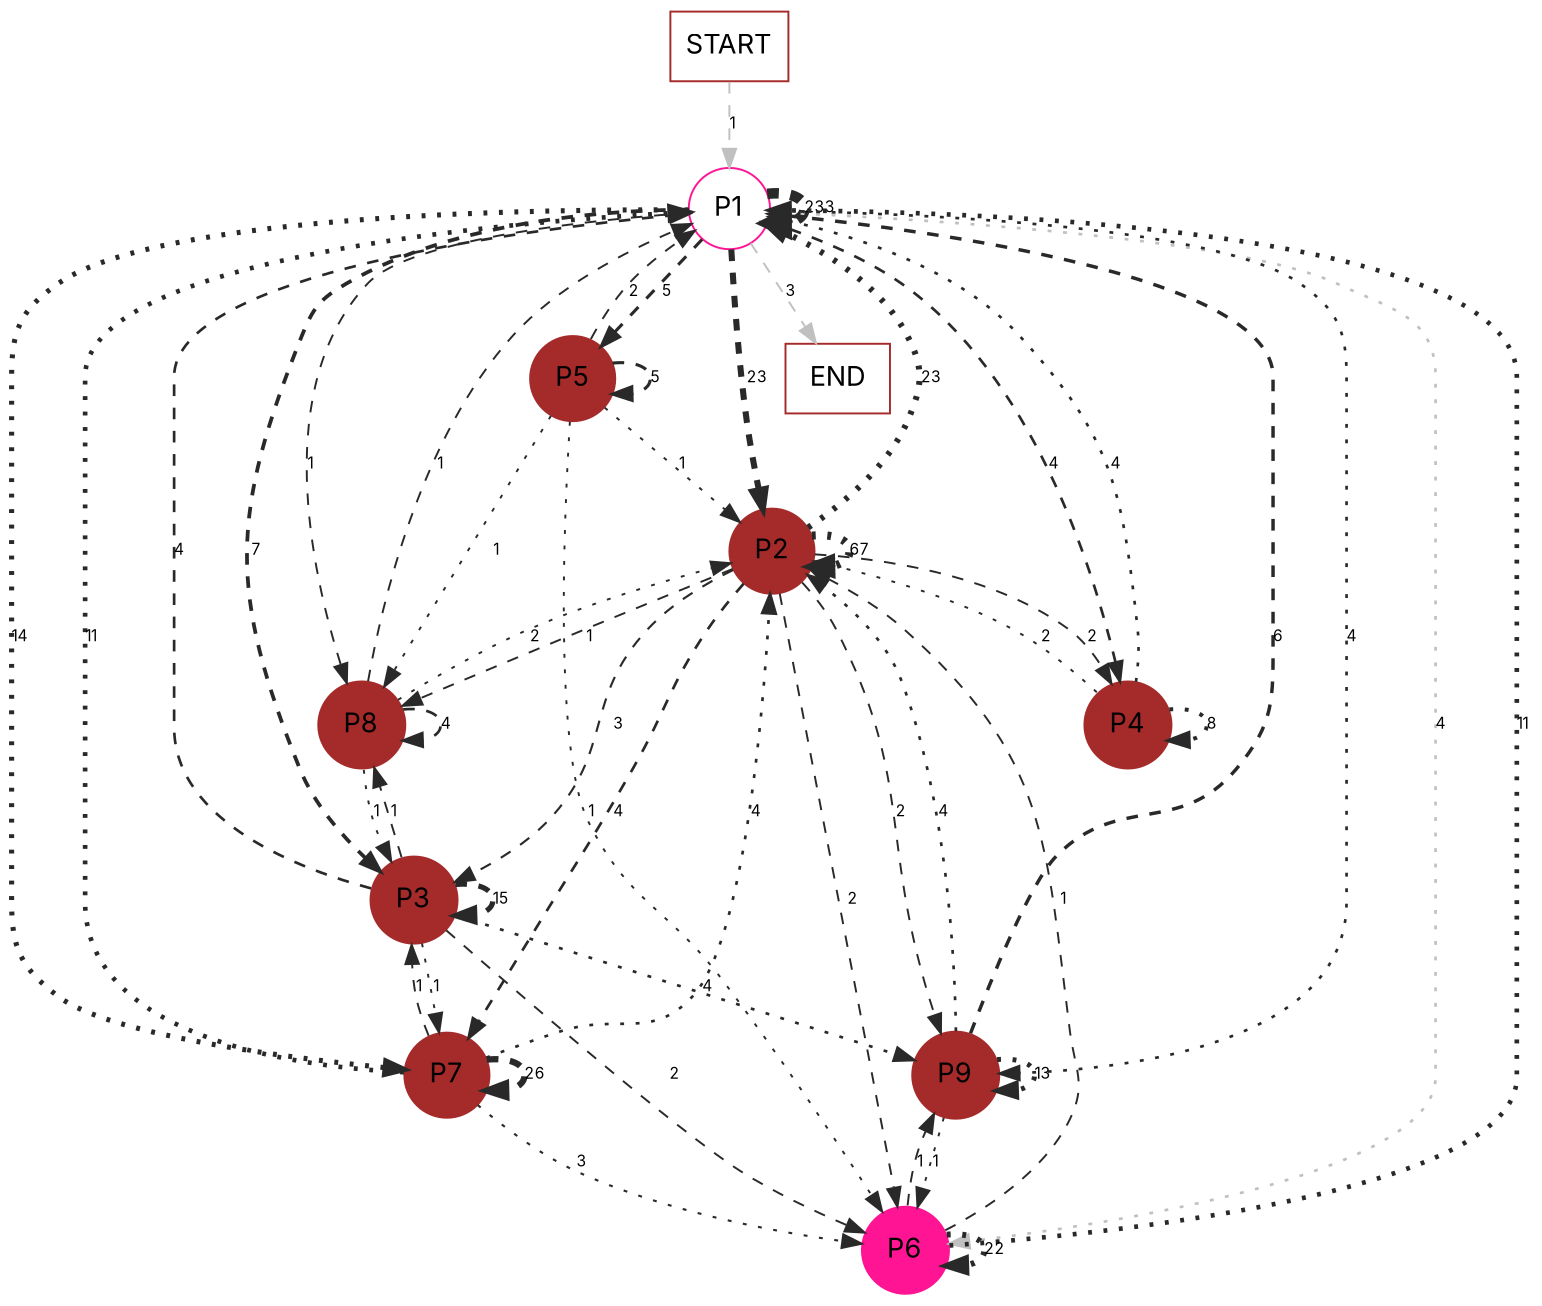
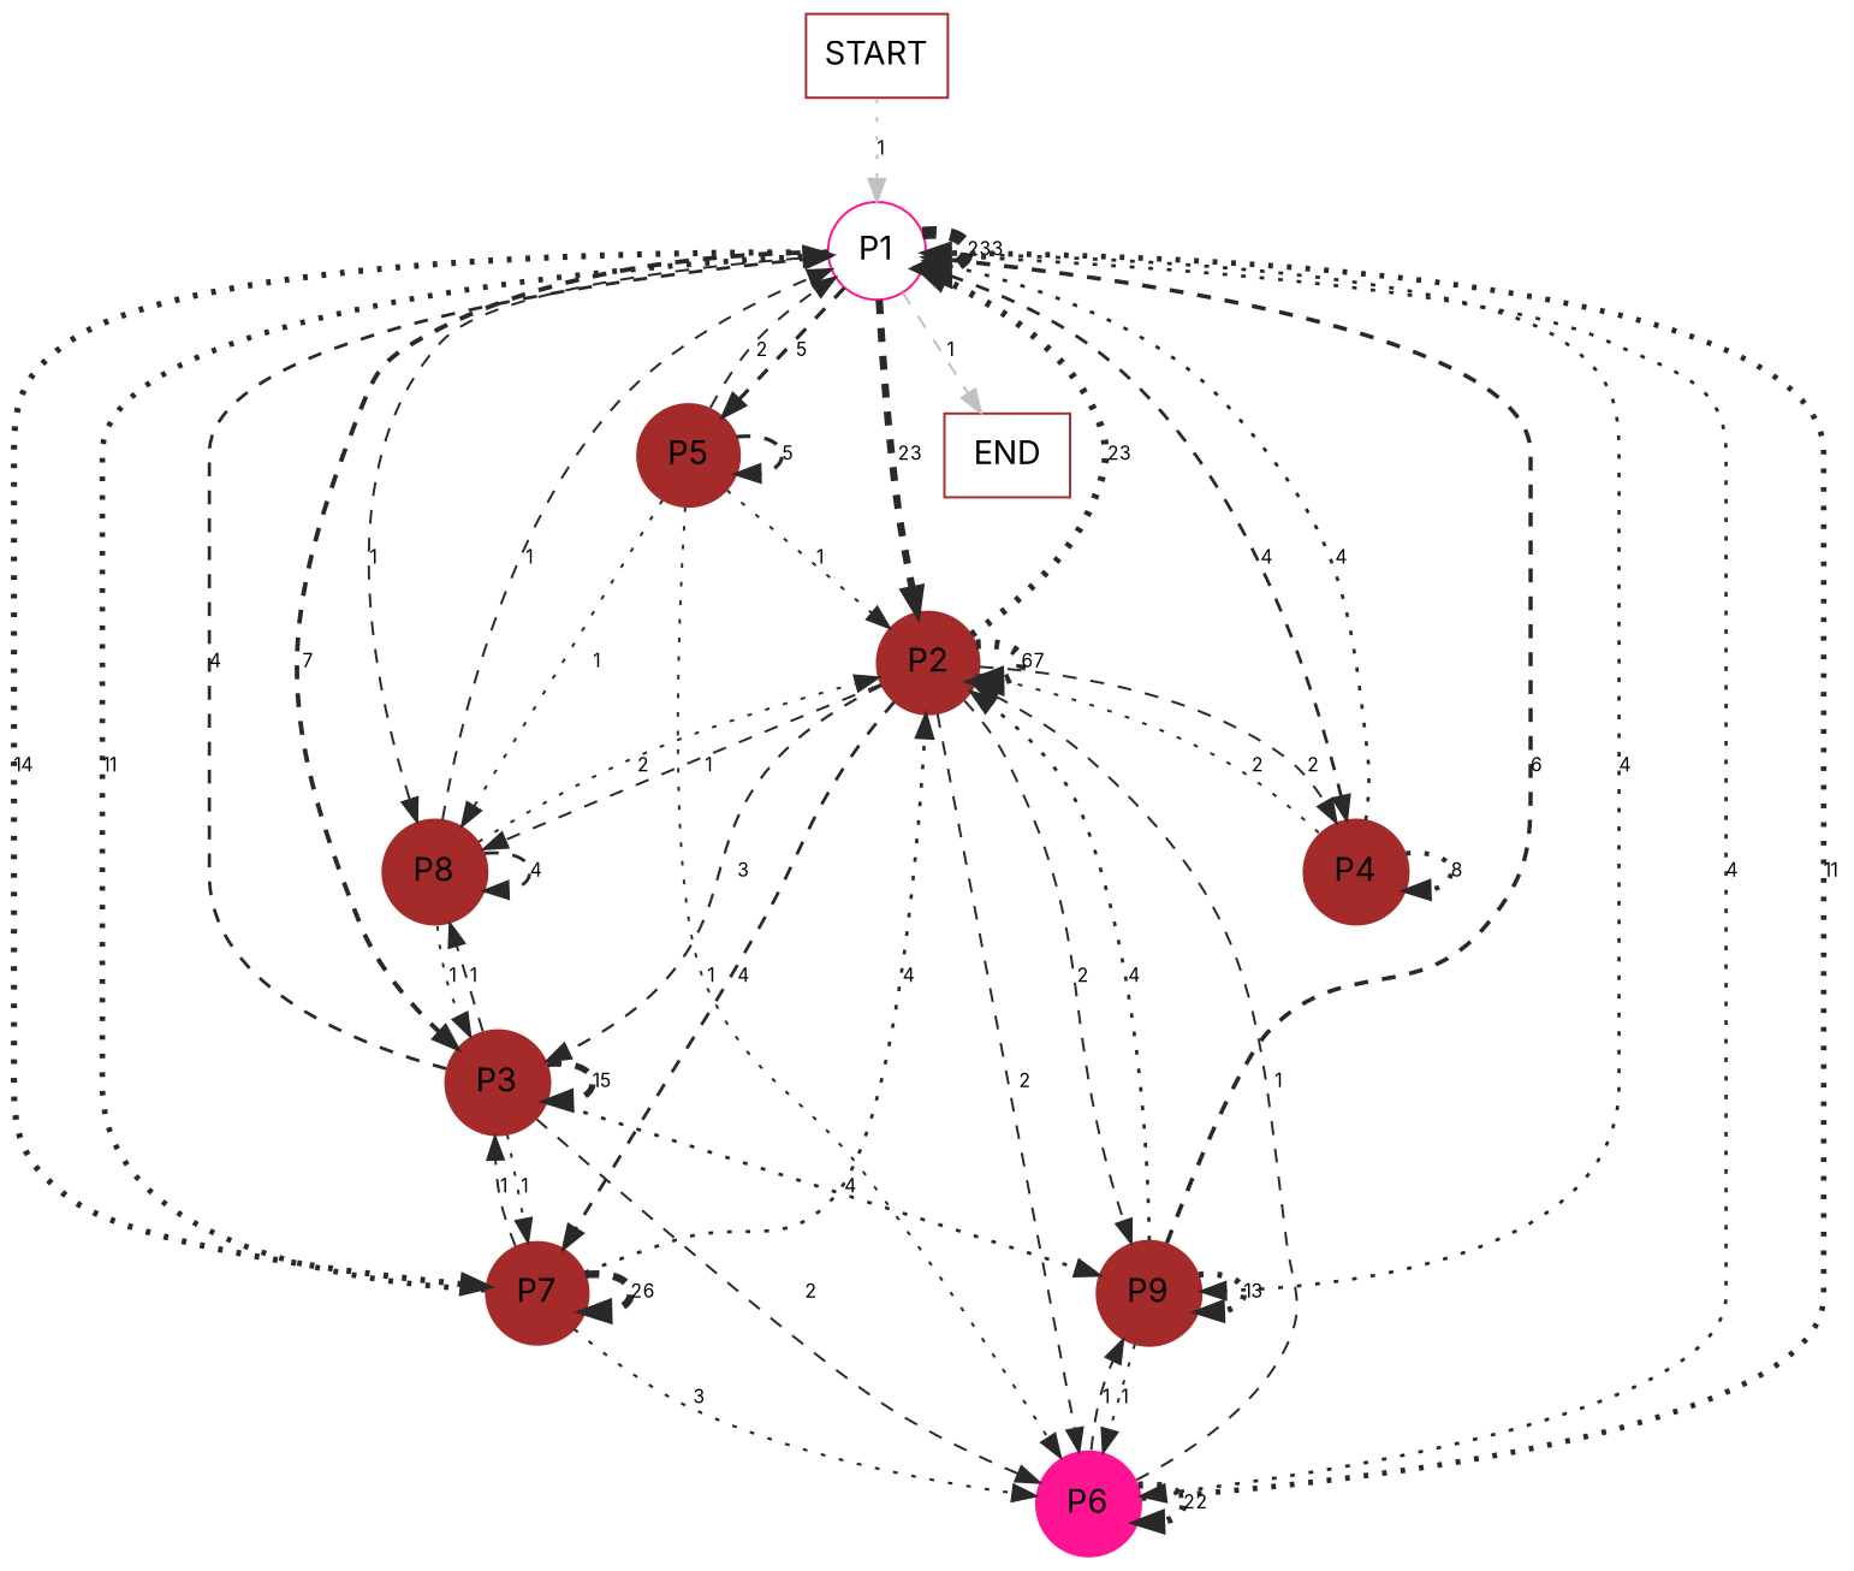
  digraph {
    fontname=Inter
    node [color=brown fontname=Inter shape=circle style=filled]
    edge [color=grey16 fontname=Inter fontsize=8 labelfloat=false penwidth=1 style=dashed]
    P1 [color=deeppink fillcolor=white]
    P2
    P7
    P5
    P6 [color=deeppink]
    P9
    P3
    P4
    P8
    END [fillcolor=white shape=box]
    START [fillcolor=white shape=box]
    P1 -> P1 [label=233 penwidth=5.4510384535657]
    P1 -> P2 [label=23 penwidth=3.1354942159291497]
    P1 -> P7 [label=14 penwidth=2.6390573296152584 style=dotted]
    P1 -> P5 [label=5 penwidth=1.6094379124341003]
-   P1 -> P6 [color=grey label=4 penwidth=1.3862943611198906 style=dotted]
+   P1 -> P6 [label=4 penwidth=1.3862943611198906 style=dotted]
    P1 -> P9 [label=4 penwidth=1.3862943611198906 style=dotted]
    P1 -> P3 [label=7 penwidth=1.9459101490553132]
    P1 -> P4 [label=4 penwidth=1.3862943611198906]
    P1 -> P8 [label=1]
-   P1 -> END [color=grey label=3 penwidth=""]
+   P1 -> END [color=grey label=1 penwidth=""]
    P2 -> P1 [label=23 penwidth=3.1354942159291497 style=dotted]
    P2 -> P2 [label=67 penwidth=4.204692619390966 style=dotted]
    P2 -> P7 [label=4 penwidth=1.3862943611198906]
    P2 -> P6 [label=2]
    P2 -> P9 [label=2]
    P2 -> P3 [label=3 penwidth=1.0986122886681098]
    P2 -> P4 [label=2]
    P2 -> P8 [label=1]
    P7 -> P1 [label=11 penwidth=2.3978952727983707 style=dotted]
    P7 -> P2 [label=4 penwidth=1.3862943611198906 style=dotted]
    P7 -> P7 [label=26 penwidth=3.258096538021482]
    P7 -> P6 [label=3 penwidth=1.0986122886681098 style=dotted]
    P7 -> P3 [label=1]
    P5 -> P1 [label=2]
    P5 -> P2 [label=1 style=dotted]
    P5 -> P5 [label=5 penwidth=1.6094379124341003]
    P5 -> P6 [label=1 style=dotted]
    P5 -> P8 [label=1 style=dotted]
    P6 -> P1 [label=11 penwidth=2.3978952727983707 style=dotted]
    P6 -> P2 [label=1]
    P6 -> P6 [label=22 penwidth=3.091042453358316 style=dotted]
    P6 -> P9 [label=1]
    P9 -> P1 [label=6 penwidth=1.791759469228055]
    P9 -> P2 [label=4 penwidth=1.3862943611198906 style=dotted]
    P9 -> P6 [label=1 style=dotted]
    P9 -> P9 [label=13 penwidth=2.5649493574615367 style=dotted]
    P3 -> P1 [label=4 penwidth=1.3862943611198906]
    P3 -> P7 [label=1 style=dotted]
    P3 -> P6 [label=2]
    P3 -> P9 [label=4 penwidth=1.3862943611198906 style=dotted]
    P3 -> P3 [label=15 penwidth=2.70805020110221]
    P3 -> P8 [label=1]
    P4 -> P1 [label=4 penwidth=1.3862943611198906 style=dotted]
    P4 -> P2 [label=2 style=dotted]
    P4 -> P4 [label=8 penwidth=2.0794415416798357 style=dotted]
    P8 -> P1 [label=1]
    P8 -> P2 [label=2 style=dotted]
    P8 -> P3 [label=1 style=dotted]
    P8 -> P8 [label=4 penwidth=1.3862943611198906]
-   START -> P1 [color=grey label=1 penwidth=""]
+   START -> P1 [color=grey label=1 style=dotted penwidth=""]
  }
